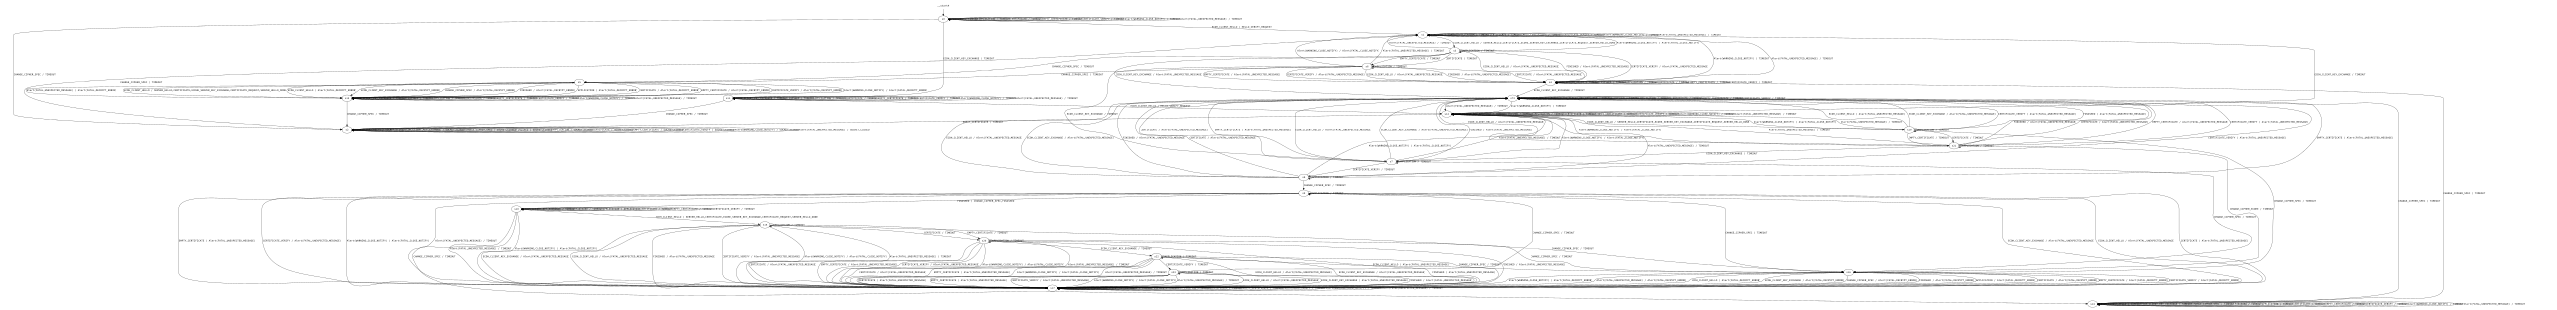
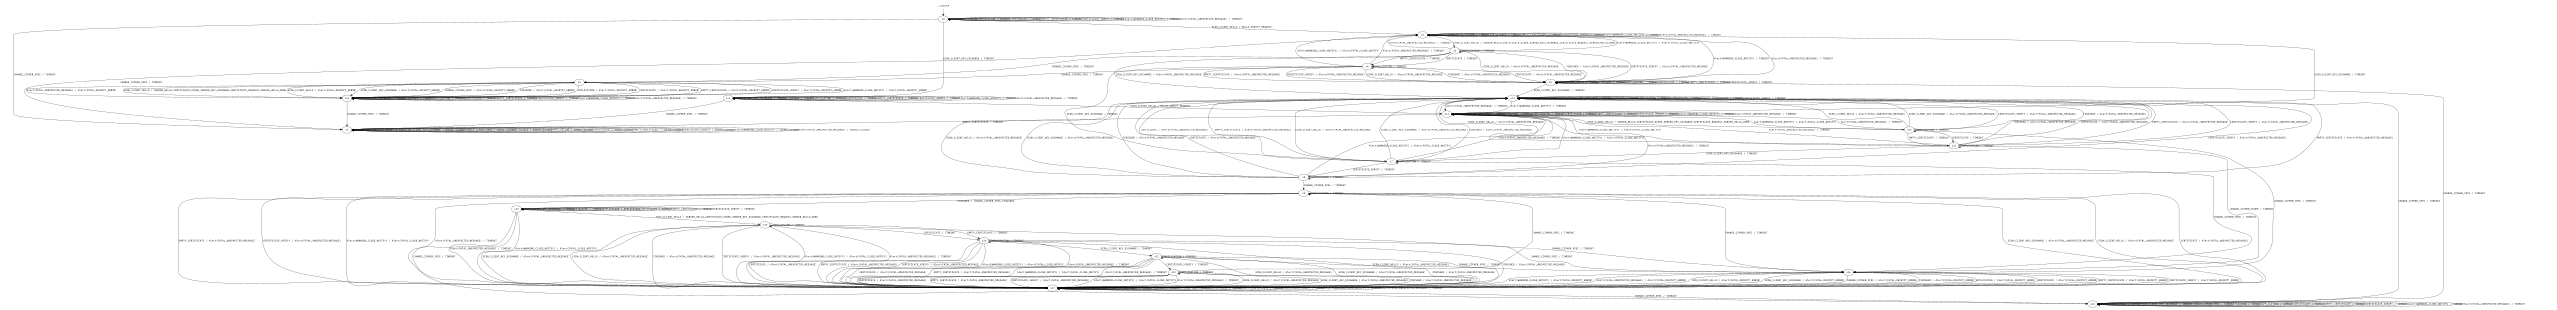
  digraph {
    fontname="Source Code Pro"
    node [fontname="Source Code Pro"]
    edge [fontname="Source Code Pro"]
    n1 [label=s0]
    n2 [label=s1]
    n3 [label=s2]
    n4 [label=s11]
    n5 [label=s3]
    n6 [label=s12]
    n7 [label=s4]
    n8 [label=s5]
    n9 [label=s6]
    n10 [label=s73]
    n11 [label=s19]
    n12 [label=s14]
    n13 [label=s15]
    n14 [label=s7]
    n15 [label=s8]
    n16 [label=s16]
    n17 [label=s9]
    n18 [label=s17]
    n19 [label=s10]
    n20 [label=s18]
    n21 [label=s20]
    n22 [label=s21]
    n23 [label=s22]
    n24 [label=s23]
    n25 [label=__start4 shape=none]
    n1 -> n1 [label="FINISHED / TIMEOUT"]
    n1 -> n1 [label="APPLICATION / TIMEOUT"]
    n1 -> n1 [label="CERTIFICATE / TIMEOUT"]
    n1 -> n1 [label="EMPTY_CERTIFICATE / TIMEOUT"]
    n1 -> n1 [label="CERTIFICATE_VERIFY / TIMEOUT"]
    n1 -> n1 [label="Alert(WARNING,CLOSE_NOTIFY) / TIMEOUT"]
    n1 -> n1 [label="Alert(FATAL,UNEXPECTED_MESSAGE) / TIMEOUT"]
    n1 -> n2 [label="ECDH_CLIENT_HELLO / HELLO_VERIFY_REQUEST"]
    n1 -> n3 [label="CHANGE_CIPHER_SPEC / TIMEOUT"]
    n1 -> n4 [label="ECDH_CLIENT_KEY_EXCHANGE / TIMEOUT"]
    n2 -> n2 [label="FINISHED / TIMEOUT"]
    n2 -> n2 [label="APPLICATION / TIMEOUT"]
    n2 -> n2 [label="CERTIFICATE / TIMEOUT"]
    n2 -> n2 [label="EMPTY_CERTIFICATE / TIMEOUT"]
    n2 -> n2 [label="CERTIFICATE_VERIFY / TIMEOUT"]
    n2 -> n2 [label="Alert(WARNING,CLOSE_NOTIFY) / TIMEOUT"]
    n2 -> n2 [label="Alert(FATAL,UNEXPECTED_MESSAGE) / TIMEOUT"]
    n2 -> n3 [label="CHANGE_CIPHER_SPEC / TIMEOUT"]
    n2 -> n5 [label="ECDH_CLIENT_HELLO / SERVER_HELLO,CERTIFICATE,ECDHE_SERVER_KEY_EXCHANGE,CERTIFICATE_REQUEST,SERVER_HELLO_DONE"]
    n2 -> n6 [label="ECDH_CLIENT_KEY_EXCHANGE / TIMEOUT"]
    n3 -> n3 [label="ECDH_CLIENT_HELLO / SOCKET_CLOSED"]
    n3 -> n3 [label="ECDH_CLIENT_KEY_EXCHANGE / SOCKET_CLOSED"]
    n3 -> n3 [label="CHANGE_CIPHER_SPEC / SOCKET_CLOSED"]
    n3 -> n3 [label="FINISHED / SOCKET_CLOSED"]
    n3 -> n3 [label="APPLICATION / SOCKET_CLOSED"]
    n3 -> n3 [label="CERTIFICATE / SOCKET_CLOSED"]
    n3 -> n3 [label="EMPTY_CERTIFICATE / SOCKET_CLOSED"]
    n3 -> n3 [label="CERTIFICATE_VERIFY / SOCKET_CLOSED"]
    n3 -> n3 [label="Alert(WARNING,CLOSE_NOTIFY) / SOCKET_CLOSED"]
    n3 -> n3 [label="Alert(FATAL,UNEXPECTED_MESSAGE) / SOCKET_CLOSED"]
    n4 -> n3 [label="CHANGE_CIPHER_SPEC / TIMEOUT"]
    n4 -> n4 [label="ECDH_CLIENT_KEY_EXCHANGE / TIMEOUT"]
    n4 -> n4 [label="FINISHED / TIMEOUT"]
    n4 -> n4 [label="APPLICATION / TIMEOUT"]
    n4 -> n4 [label="CERTIFICATE / TIMEOUT"]
    n4 -> n4 [label="EMPTY_CERTIFICATE / TIMEOUT"]
    n4 -> n4 [label="CERTIFICATE_VERIFY / TIMEOUT"]
    n4 -> n4 [label="Alert(WARNING,CLOSE_NOTIFY) / TIMEOUT"]
    n4 -> n4 [label="Alert(FATAL,UNEXPECTED_MESSAGE) / TIMEOUT"]
    n4 -> n6 [label="ECDH_CLIENT_HELLO / HELLO_VERIFY_REQUEST"]
    n5 -> n2 [label="Alert(WARNING,CLOSE_NOTIFY) / Alert(FATAL,CLOSE_NOTIFY)"]
    n5 -> n2 [label="Alert(FATAL,UNEXPECTED_MESSAGE) / TIMEOUT"]
    n5 -> n5 [label="APPLICATION / TIMEOUT"]
    n5 -> n7 [label="ECDH_CLIENT_HELLO / Alert(FATAL,UNEXPECTED_MESSAGE)"]
    n5 -> n7 [label="FINISHED / Alert(FATAL,UNEXPECTED_MESSAGE)"]
    n5 -> n7 [label="CERTIFICATE_VERIFY / Alert(FATAL,UNEXPECTED_MESSAGE)"]
    n5 -> n8 [label="CHANGE_CIPHER_SPEC / TIMEOUT"]
    n5 -> n9 [label="CERTIFICATE / TIMEOUT"]
    n5 -> n9 [label="EMPTY_CERTIFICATE / TIMEOUT"]
    n5 -> n10 [label="ECDH_CLIENT_KEY_EXCHANGE / Alert(FATAL,UNEXPECTED_MESSAGE)"]
    n6 -> n3 [label="EMPTY_CERTIFICATE / TIMEOUT"]
    n6 -> n6 [label="ECDH_CLIENT_KEY_EXCHANGE / TIMEOUT"]
    n6 -> n6 [label="FINISHED / TIMEOUT"]
    n6 -> n6 [label="APPLICATION / TIMEOUT"]
    n6 -> n6 [label="CERTIFICATE / TIMEOUT"]
    n6 -> n6 [label="EMPTY_CERTIFICATE / TIMEOUT"]
    n6 -> n6 [label="CERTIFICATE_VERIFY / TIMEOUT"]
    n6 -> n6 [label="Alert(WARNING,CLOSE_NOTIFY) / TIMEOUT"]
    n6 -> n6 [label="Alert(FATAL,UNEXPECTED_MESSAGE) / TIMEOUT"]
    n6 -> n11 [label="ECDH_CLIENT_HELLO / SERVER_HELLO,CERTIFICATE,ECDHE_SERVER_KEY_EXCHANGE,CERTIFICATE_REQUEST,SERVER_HELLO_DONE"]
    n7 -> n2 [label="Alert(WARNING,CLOSE_NOTIFY) / TIMEOUT"]
    n7 -> n2 [label="Alert(FATAL,UNEXPECTED_MESSAGE) / TIMEOUT"]
    n7 -> n7 [label="ECDH_CLIENT_HELLO / TIMEOUT"]
    n7 -> n7 [label="FINISHED / TIMEOUT"]
    n7 -> n7 [label="APPLICATION / TIMEOUT"]
    n7 -> n7 [label="CERTIFICATE / TIMEOUT"]
    n7 -> n7 [label="EMPTY_CERTIFICATE / TIMEOUT"]
    n7 -> n7 [label="CERTIFICATE_VERIFY / TIMEOUT"]
    n7 -> n10 [label="ECDH_CLIENT_KEY_EXCHANGE / TIMEOUT"]
    n7 -> n12 [label="CHANGE_CIPHER_SPEC / TIMEOUT"]
    n8 -> n13 [label="ECDH_CLIENT_HELLO / Alert(FATAL,DECRYPT_ERROR)"]
    n8 -> n13 [label="ECDH_CLIENT_KEY_EXCHANGE / Alert(FATAL,DECRYPT_ERROR)"]
    n8 -> n13 [label="CHANGE_CIPHER_SPEC / Alert(FATAL,DECRYPT_ERROR)"]
    n8 -> n13 [label="FINISHED / Alert(FATAL,DECRYPT_ERROR)"]
    n8 -> n13 [label="APPLICATION / Alert(FATAL,DECRYPT_ERROR)"]
    n8 -> n13 [label="CERTIFICATE / Alert(FATAL,DECRYPT_ERROR)"]
    n8 -> n13 [label="EMPTY_CERTIFICATE / Alert(FATAL,DECRYPT_ERROR)"]
    n8 -> n13 [label="CERTIFICATE_VERIFY / Alert(FATAL,DECRYPT_ERROR)"]
    n8 -> n13 [label="Alert(WARNING,CLOSE_NOTIFY) / Alert(FATAL,DECRYPT_ERROR)"]
    n8 -> n13 [label="Alert(FATAL,UNEXPECTED_MESSAGE) / Alert(FATAL,DECRYPT_ERROR)"]
    n9 -> n2 [label="Alert(WARNING,CLOSE_NOTIFY) / Alert(FATAL,CLOSE_NOTIFY)"]
    n9 -> n2 [label="Alert(FATAL,UNEXPECTED_MESSAGE) / TIMEOUT"]
    n9 -> n7 [label="ECDH_CLIENT_HELLO / Alert(FATAL,UNEXPECTED_MESSAGE)"]
    n9 -> n7 [label="FINISHED / Alert(FATAL,UNEXPECTED_MESSAGE)"]
    n9 -> n7 [label="CERTIFICATE / Alert(FATAL,UNEXPECTED_MESSAGE)"]
    n9 -> n7 [label="EMPTY_CERTIFICATE / Alert(FATAL,UNEXPECTED_MESSAGE)"]
    n9 -> n7 [label="CERTIFICATE_VERIFY / Alert(FATAL,UNEXPECTED_MESSAGE)"]
    n9 -> n8 [label="CHANGE_CIPHER_SPEC / TIMEOUT"]
    n9 -> n9 [label="APPLICATION / TIMEOUT"]
    n9 -> n14 [label="ECDH_CLIENT_KEY_EXCHANGE / TIMEOUT"]
    n10 -> n6 [label="Alert(WARNING,CLOSE_NOTIFY) / TIMEOUT"]
    n10 -> n6 [label="Alert(FATAL,UNEXPECTED_MESSAGE) / TIMEOUT"]
    n10 -> n10 [label="ECDH_CLIENT_HELLO / TIMEOUT"]
    n10 -> n10 [label="ECDH_CLIENT_KEY_EXCHANGE / TIMEOUT"]
    n10 -> n10 [label="FINISHED / TIMEOUT"]
    n10 -> n10 [label="APPLICATION / TIMEOUT"]
    n10 -> n10 [label="CERTIFICATE / TIMEOUT"]
    n10 -> n10 [label="EMPTY_CERTIFICATE / TIMEOUT"]
    n10 -> n10 [label="CERTIFICATE_VERIFY / TIMEOUT"]
    n10 -> n12 [label="CHANGE_CIPHER_SPEC / TIMEOUT"]
    n11 -> n6 [label="Alert(WARNING,CLOSE_NOTIFY) / Alert(FATAL,CLOSE_NOTIFY)"]
    n11 -> n6 [label="Alert(FATAL,UNEXPECTED_MESSAGE) / TIMEOUT"]
    n11 -> n10 [label="ECDH_CLIENT_HELLO / Alert(FATAL,UNEXPECTED_MESSAGE)"]
    n11 -> n10 [label="ECDH_CLIENT_KEY_EXCHANGE / Alert(FATAL,UNEXPECTED_MESSAGE)"]
    n11 -> n10 [label="FINISHED / Alert(FATAL,UNEXPECTED_MESSAGE)"]
    n11 -> n10 [label="CERTIFICATE_VERIFY / Alert(FATAL,UNEXPECTED_MESSAGE)"]
    n11 -> n11 [label="APPLICATION / TIMEOUT"]
    n11 -> n16 [label="CHANGE_CIPHER_SPEC / TIMEOUT"]
    n11 -> n22 [label="CERTIFICATE / TIMEOUT"]
    n11 -> n22 [label="EMPTY_CERTIFICATE / TIMEOUT"]
    n12 -> n12 [label="ECDH_CLIENT_HELLO / TIMEOUT"]
    n12 -> n12 [label="ECDH_CLIENT_KEY_EXCHANGE / TIMEOUT"]
    n12 -> n12 [label="CHANGE_CIPHER_SPEC / TIMEOUT"]
    n12 -> n12 [label="FINISHED / TIMEOUT"]
    n12 -> n12 [label="APPLICATION / TIMEOUT"]
    n12 -> n12 [label="CERTIFICATE / TIMEOUT"]
    n12 -> n12 [label="EMPTY_CERTIFICATE / TIMEOUT"]
    n12 -> n12 [label="CERTIFICATE_VERIFY / TIMEOUT"]
    n12 -> n12 [label="Alert(WARNING,CLOSE_NOTIFY) / TIMEOUT"]
    n12 -> n12 [label="Alert(FATAL,UNEXPECTED_MESSAGE) / TIMEOUT"]
    n13 -> n3 [label="CHANGE_CIPHER_SPEC / TIMEOUT"]
    n13 -> n8 [label="ECDH_CLIENT_HELLO / SERVER_HELLO,CERTIFICATE,ECDHE_SERVER_KEY_EXCHANGE,CERTIFICATE_REQUEST,SERVER_HELLO_DONE"]
    n13 -> n13 [label="ECDH_CLIENT_KEY_EXCHANGE / TIMEOUT"]
    n13 -> n13 [label="FINISHED / TIMEOUT"]
    n13 -> n13 [label="APPLICATION / TIMEOUT"]
    n13 -> n13 [label="CERTIFICATE / TIMEOUT"]
    n13 -> n13 [label="EMPTY_CERTIFICATE / TIMEOUT"]
    n13 -> n13 [label="CERTIFICATE_VERIFY / TIMEOUT"]
    n13 -> n13 [label="Alert(WARNING,CLOSE_NOTIFY) / TIMEOUT"]
    n13 -> n13 [label="Alert(FATAL,UNEXPECTED_MESSAGE) / TIMEOUT"]
    n14 -> n6 [label="Alert(WARNING,CLOSE_NOTIFY) / Alert(FATAL,CLOSE_NOTIFY)"]
    n14 -> n6 [label="Alert(FATAL,UNEXPECTED_MESSAGE) / TIMEOUT"]
    n14 -> n10 [label="ECDH_CLIENT_HELLO / Alert(FATAL,UNEXPECTED_MESSAGE)"]
    n14 -> n10 [label="ECDH_CLIENT_KEY_EXCHANGE / Alert(FATAL,UNEXPECTED_MESSAGE)"]
    n14 -> n10 [label="FINISHED / Alert(FATAL,UNEXPECTED_MESSAGE)"]
    n14 -> n10 [label="CERTIFICATE / Alert(FATAL,UNEXPECTED_MESSAGE)"]
    n14 -> n10 [label="EMPTY_CERTIFICATE / Alert(FATAL,UNEXPECTED_MESSAGE)"]
    n14 -> n14 [label="APPLICATION / TIMEOUT"]
    n14 -> n15 [label="CERTIFICATE_VERIFY / TIMEOUT"]
    n14 -> n16 [label="CHANGE_CIPHER_SPEC / TIMEOUT"]
    n15 -> n6 [label="Alert(WARNING,CLOSE_NOTIFY) / Alert(FATAL,CLOSE_NOTIFY)"]
    n15 -> n6 [label="Alert(FATAL,UNEXPECTED_MESSAGE) / TIMEOUT"]
    n15 -> n10 [label="ECDH_CLIENT_HELLO / Alert(FATAL,UNEXPECTED_MESSAGE)"]
    n15 -> n10 [label="ECDH_CLIENT_KEY_EXCHANGE / Alert(FATAL,UNEXPECTED_MESSAGE)"]
    n15 -> n10 [label="FINISHED / Alert(FATAL,UNEXPECTED_MESSAGE)"]
    n15 -> n10 [label="CERTIFICATE / Alert(FATAL,UNEXPECTED_MESSAGE)"]
    n15 -> n10 [label="EMPTY_CERTIFICATE / Alert(FATAL,UNEXPECTED_MESSAGE)"]
    n15 -> n10 [label="CERTIFICATE_VERIFY / Alert(FATAL,UNEXPECTED_MESSAGE)"]
    n15 -> n15 [label="APPLICATION / TIMEOUT"]
    n15 -> n17 [label="CHANGE_CIPHER_SPEC / TIMEOUT"]
    n16 -> n18 [label="ECDH_CLIENT_HELLO / Alert(FATAL,DECRYPT_ERROR)"]
    n16 -> n18 [label="ECDH_CLIENT_KEY_EXCHANGE / Alert(FATAL,DECRYPT_ERROR)"]
    n16 -> n18 [label="CHANGE_CIPHER_SPEC / Alert(FATAL,DECRYPT_ERROR)"]
    n16 -> n18 [label="FINISHED / Alert(FATAL,DECRYPT_ERROR)"]
    n16 -> n18 [label="APPLICATION / Alert(FATAL,DECRYPT_ERROR)"]
    n16 -> n18 [label="CERTIFICATE / Alert(FATAL,DECRYPT_ERROR)"]
    n16 -> n18 [label="EMPTY_CERTIFICATE / Alert(FATAL,DECRYPT_ERROR)"]
    n16 -> n18 [label="CERTIFICATE_VERIFY / Alert(FATAL,DECRYPT_ERROR)"]
    n16 -> n18 [label="Alert(WARNING,CLOSE_NOTIFY) / Alert(FATAL,DECRYPT_ERROR)"]
    n16 -> n18 [label="Alert(FATAL,UNEXPECTED_MESSAGE) / Alert(FATAL,DECRYPT_ERROR)"]
    n17 -> n16 [label="CHANGE_CIPHER_SPEC / TIMEOUT"]
    n17 -> n17 [label="APPLICATION / TIMEOUT"]
    n17 -> n18 [label="ECDH_CLIENT_HELLO / Alert(FATAL,UNEXPECTED_MESSAGE)"]
    n17 -> n18 [label="ECDH_CLIENT_KEY_EXCHANGE / Alert(FATAL,UNEXPECTED_MESSAGE)"]
    n17 -> n18 [label="CERTIFICATE / Alert(FATAL,UNEXPECTED_MESSAGE)"]
    n17 -> n18 [label="EMPTY_CERTIFICATE / Alert(FATAL,UNEXPECTED_MESSAGE)"]
    n17 -> n18 [label="CERTIFICATE_VERIFY / Alert(FATAL,UNEXPECTED_MESSAGE)"]
    n17 -> n18 [label="Alert(WARNING,CLOSE_NOTIFY) / Alert(FATAL,CLOSE_NOTIFY)"]
    n17 -> n18 [label="Alert(FATAL,UNEXPECTED_MESSAGE) / TIMEOUT"]
    n17 -> n19 [label="FINISHED / CHANGE_CIPHER_SPEC,FINISHED"]
+   n18 -> n12 [label="CHANGE_CIPHER_SPEC / TIMEOUT"]
    n18 -> n18 [label="ECDH_CLIENT_HELLO / TIMEOUT"]
    n18 -> n18 [label="ECDH_CLIENT_KEY_EXCHANGE / TIMEOUT"]
    n18 -> n18 [label="FINISHED / TIMEOUT"]
    n18 -> n18 [label="APPLICATION / TIMEOUT"]
    n18 -> n18 [label="CERTIFICATE / TIMEOUT"]
    n18 -> n18 [label="EMPTY_CERTIFICATE / TIMEOUT"]
    n18 -> n18 [label="CERTIFICATE_VERIFY / TIMEOUT"]
    n18 -> n18 [label="Alert(WARNING,CLOSE_NOTIFY) / TIMEOUT"]
    n18 -> n18 [label="Alert(FATAL,UNEXPECTED_MESSAGE) / TIMEOUT"]
    n19 -> n12 [label="CHANGE_CIPHER_SPEC / TIMEOUT"]
    n19 -> n18 [label="Alert(WARNING,CLOSE_NOTIFY) / Alert(FATAL,CLOSE_NOTIFY)"]
    n19 -> n18 [label="Alert(FATAL,UNEXPECTED_MESSAGE) / TIMEOUT"]
    n19 -> n19 [label="ECDH_CLIENT_KEY_EXCHANGE / TIMEOUT"]
    n19 -> n19 [label="FINISHED / TIMEOUT"]
    n19 -> n19 [label="APPLICATION / APPLICATION"]
    n19 -> n19 [label="CERTIFICATE / TIMEOUT"]
    n19 -> n19 [label="EMPTY_CERTIFICATE / TIMEOUT"]
    n19 -> n19 [label="CERTIFICATE_VERIFY / TIMEOUT"]
    n19 -> n20 [label="ECDH_CLIENT_HELLO / SERVER_HELLO,CERTIFICATE,ECDHE_SERVER_KEY_EXCHANGE,CERTIFICATE_REQUEST,SERVER_HELLO_DONE"]
    n20 -> n16 [label="CHANGE_CIPHER_SPEC / TIMEOUT"]
    n20 -> n18 [label="ECDH_CLIENT_HELLO / Alert(FATAL,UNEXPECTED_MESSAGE)"]
    n20 -> n18 [label="ECDH_CLIENT_KEY_EXCHANGE / Alert(FATAL,UNEXPECTED_MESSAGE)"]
    n20 -> n18 [label="FINISHED / Alert(FATAL,UNEXPECTED_MESSAGE)"]
    n20 -> n18 [label="CERTIFICATE_VERIFY / Alert(FATAL,UNEXPECTED_MESSAGE)"]
    n20 -> n18 [label="Alert(WARNING,CLOSE_NOTIFY) / Alert(FATAL,CLOSE_NOTIFY)"]
    n20 -> n18 [label="Alert(FATAL,UNEXPECTED_MESSAGE) / TIMEOUT"]
    n20 -> n20 [label="APPLICATION / TIMEOUT"]
    n20 -> n21 [label="CERTIFICATE / TIMEOUT"]
    n20 -> n21 [label="EMPTY_CERTIFICATE / TIMEOUT"]
    n21 -> n16 [label="CHANGE_CIPHER_SPEC / TIMEOUT"]
    n21 -> n18 [label="ECDH_CLIENT_HELLO / Alert(FATAL,UNEXPECTED_MESSAGE)"]
    n21 -> n18 [label="FINISHED / Alert(FATAL,UNEXPECTED_MESSAGE)"]
    n21 -> n18 [label="CERTIFICATE / Alert(FATAL,UNEXPECTED_MESSAGE)"]
    n21 -> n18 [label="EMPTY_CERTIFICATE / Alert(FATAL,UNEXPECTED_MESSAGE)"]
    n21 -> n18 [label="CERTIFICATE_VERIFY / Alert(FATAL,UNEXPECTED_MESSAGE)"]
    n21 -> n18 [label="Alert(WARNING,CLOSE_NOTIFY) / Alert(FATAL,CLOSE_NOTIFY)"]
    n21 -> n18 [label="Alert(FATAL,UNEXPECTED_MESSAGE) / TIMEOUT"]
    n21 -> n21 [label="APPLICATION / TIMEOUT"]
    n21 -> n23 [label="ECDH_CLIENT_KEY_EXCHANGE / TIMEOUT"]
    n22 -> n6 [label="Alert(WARNING,CLOSE_NOTIFY) / Alert(FATAL,CLOSE_NOTIFY)"]
    n22 -> n6 [label="Alert(FATAL,UNEXPECTED_MESSAGE) / TIMEOUT"]
    n22 -> n10 [label="ECDH_CLIENT_HELLO / Alert(FATAL,UNEXPECTED_MESSAGE)"]
    n22 -> n10 [label="FINISHED / Alert(FATAL,UNEXPECTED_MESSAGE)"]
    n22 -> n10 [label="CERTIFICATE / Alert(FATAL,UNEXPECTED_MESSAGE)"]
    n22 -> n10 [label="EMPTY_CERTIFICATE / Alert(FATAL,UNEXPECTED_MESSAGE)"]
    n22 -> n10 [label="CERTIFICATE_VERIFY / Alert(FATAL,UNEXPECTED_MESSAGE)"]
    n22 -> n14 [label="ECDH_CLIENT_KEY_EXCHANGE / TIMEOUT"]
    n22 -> n16 [label="CHANGE_CIPHER_ECDHE / TIMEOUT"]
    n22 -> n22 [label="APPLICATION / TIMEOUT"]
    n23 -> n16 [label="CHANGE_CIPHER_SPEC / TIMEOUT"]
    n23 -> n18 [label="ECDH_CLIENT_HELLO / Alert(FATAL,UNEXPECTED_MESSAGE)"]
    n23 -> n18 [label="ECDH_CLIENT_KEY_EXCHANGE / Alert(FATAL,UNEXPECTED_MESSAGE)"]
    n23 -> n18 [label="FINISHED / Alert(FATAL,UNEXPECTED_MESSAGE)"]
    n23 -> n18 [label="CERTIFICATE / Alert(FATAL,UNEXPECTED_MESSAGE)"]
    n23 -> n18 [label="EMPTY_CERTIFICATE / Alert(FATAL,UNEXPECTED_MESSAGE)"]
    n23 -> n18 [label="Alert(WARNING,CLOSE_NOTIFY) / Alert(FATAL,CLOSE_NOTIFY)"]
    n23 -> n18 [label="Alert(FATAL,UNEXPECTED_MESSAGE) / TIMEOUT"]
    n23 -> n23 [label="APPLICATION / TIMEOUT"]
    n23 -> n24 [label="CERTIFICATE_VERIFY / TIMEOUT"]
    n24 -> n17 [label="CHANGE_CIPHER_SPEC / TIMEOUT"]
    n24 -> n18 [label="ECDH_CLIENT_HELLO / Alert(FATAL,UNEXPECTED_MESSAGE)"]
    n24 -> n18 [label="ECDH_CLIENT_KEY_EXCHANGE / Alert(FATAL,UNEXPECTED_MESSAGE)"]
    n24 -> n18 [label="FINISHED / Alert(FATAL,UNEXPECTED_MESSAGE)"]
    n24 -> n18 [label="CERTIFICATE / Alert(FATAL,UNEXPECTED_MESSAGE)"]
    n24 -> n18 [label="EMPTY_CERTIFICATE / Alert(FATAL,UNEXPECTED_MESSAGE)"]
    n24 -> n18 [label="CERTIFICATE_VERIFY / Alert(FATAL,UNEXPECTED_MESSAGE)"]
    n24 -> n18 [label="Alert(WARNING,CLOSE_NOTIFY) / Alert(FATAL,CLOSE_NOTIFY)"]
    n24 -> n18 [label="Alert(FATAL,UNEXPECTED_MESSAGE) / TIMEOUT"]
    n24 -> n24 [label="APPLICATION / TIMEOUT"]
    n25 -> n1
  }
